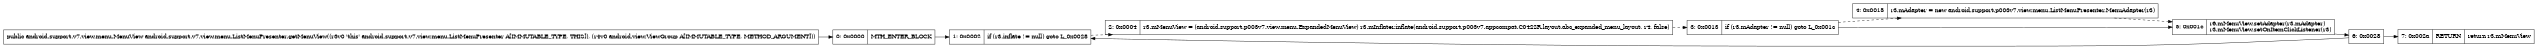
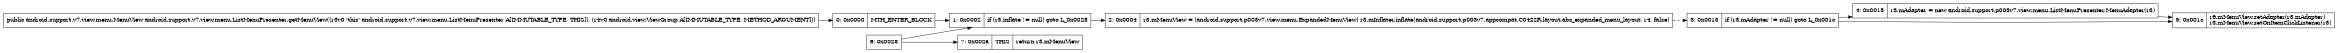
  digraph {
    rankdir=LR
    node [shape=record]
    n1 [label="{0\:\ 0x0000|MTH_ENTER_BLOCK\l}"]
    n2 [label="{1\:\ 0x0002|if (r3.inflate != null) goto L_0x0028\l}"]
    n3 [label="{2\:\ 0x0004|r3.mMenuView = (android.support.p003v7.view.menu.ExpandedMenuView) r3.mInflater.inflate(android.support.p003v7.appcompat.C0422R.layout.abc_expanded_menu_layout, r4, false)\l}"]
    n4 [label="{3\:\ 0x0013|if (r3.mAdapter != null) goto L_0x001c\l}"]
    n5 [label="{6\:\ 0x0028}"]
-   n6 [label="{7\:\ 0x002a|RETURN\l|return r3.mMenuView\l}"]
+   n6 [label="{7\:\ 0x002a|THIS\l|return r3.mMenuView\l}"]
    n7 [label="{4\:\ 0x0015|r3.mAdapter = new android.support.p003v7.view.menu.ListMenuPresenter.MenuAdapter(r3)\l}"]
    n8 [label="{5\:\ 0x001c|r6.mMenuView.setAdapter(r3.mAdapter)\lr3.mMenuView.setOnItemClickListener(r3)\l}"]
    n9 [label="{public android.support.v7.view.menu.MenuView android.support.v7.view.menu.ListMenuPresenter.getMenuView((r3v0 'this' android.support.v7.view.menu.ListMenuPresenter A[IMMUTABLE_TYPE, THIS]), (r4v0 android.view.ViewGroup A[IMMUTABLE_TYPE, METHOD_ARGUMENT])) }"]
    n1 -> n2
-   n2 -> n3 [style=dashed]
+   n2 -> n3 [style=solid]
    n3 -> n4 [style=dashed]
-   n4 -> n7 [style=dashed]
+   n4 -> n7 [style=solid]
    n4 -> n8
    n5 -> n2
    n5 -> n6
-   n7 -> n8 [style=dashed]
-   n8 -> n5
+   n7 -> n8
    n9 -> n1
  }
